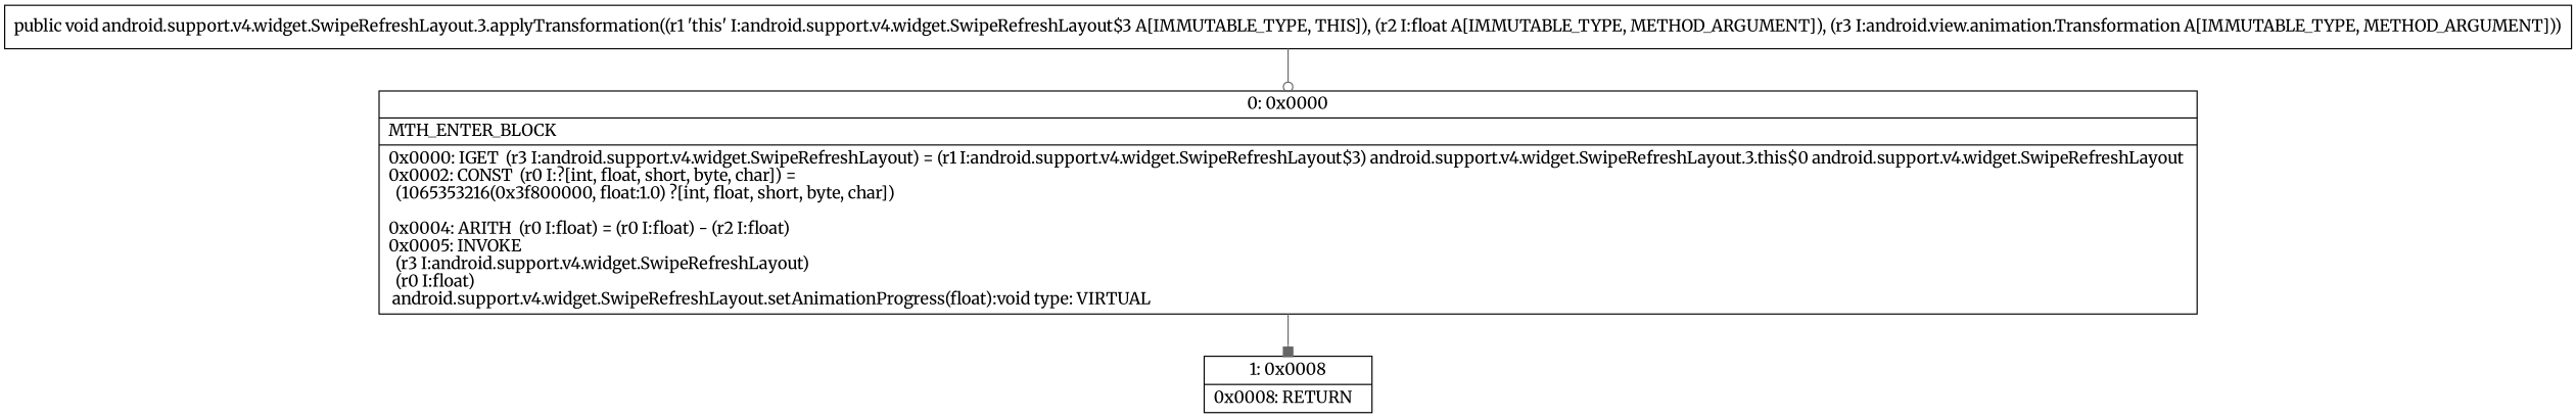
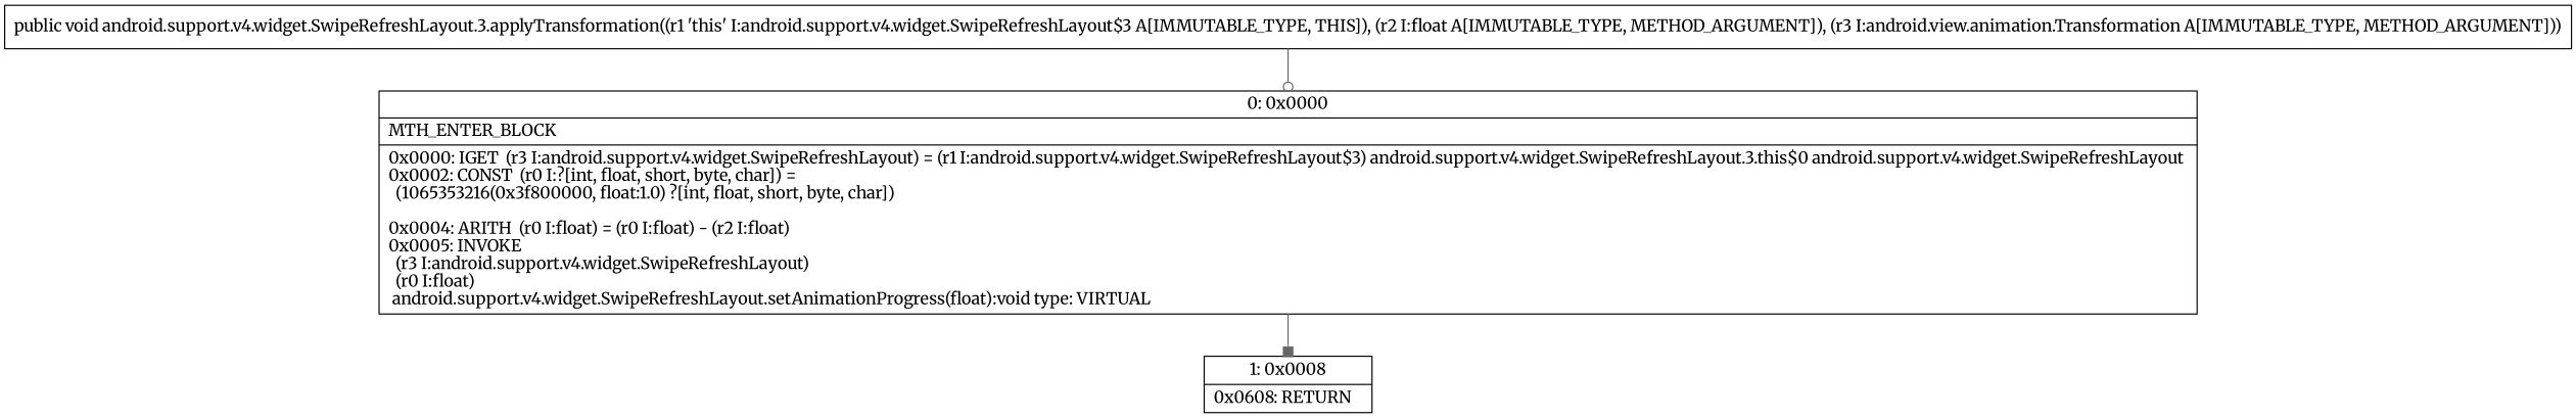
  digraph {
    fontname=Merriweather
    node [shape=record color=black fontname=Merriweather]
    edge [color=gray40 fontname=Merriweather]
    n1 [label="{0\:\ 0x0000|MTH_ENTER_BLOCK\l|0x0000: IGET  (r3 I:android.support.v4.widget.SwipeRefreshLayout) = (r1 I:android.support.v4.widget.SwipeRefreshLayout$3) android.support.v4.widget.SwipeRefreshLayout.3.this$0 android.support.v4.widget.SwipeRefreshLayout \l0x0002: CONST  (r0 I:?[int, float, short, byte, char]) = \l  (1065353216(0x3f800000, float:1.0) ?[int, float, short, byte, char])\l \l0x0004: ARITH  (r0 I:float) = (r0 I:float) \- (r2 I:float) \l0x0005: INVOKE  \l  (r3 I:android.support.v4.widget.SwipeRefreshLayout)\l  (r0 I:float)\l android.support.v4.widget.SwipeRefreshLayout.setAnimationProgress(float):void type: VIRTUAL \l}"]
-   n2 [label="{1\:\ 0x0008|0x0008: RETURN   \l}"]
+   n2 [label="{1\:\ 0x0008|0x0608: RETURN   \l}"]
    n3 [label="{public void android.support.v4.widget.SwipeRefreshLayout.3.applyTransformation((r1 'this' I:android.support.v4.widget.SwipeRefreshLayout$3 A[IMMUTABLE_TYPE, THIS]), (r2 I:float A[IMMUTABLE_TYPE, METHOD_ARGUMENT]), (r3 I:android.view.animation.Transformation A[IMMUTABLE_TYPE, METHOD_ARGUMENT])) }"]
    n1 -> n2 [arrowhead=box]
    n3 -> n1 [arrowhead=odot]
  }
